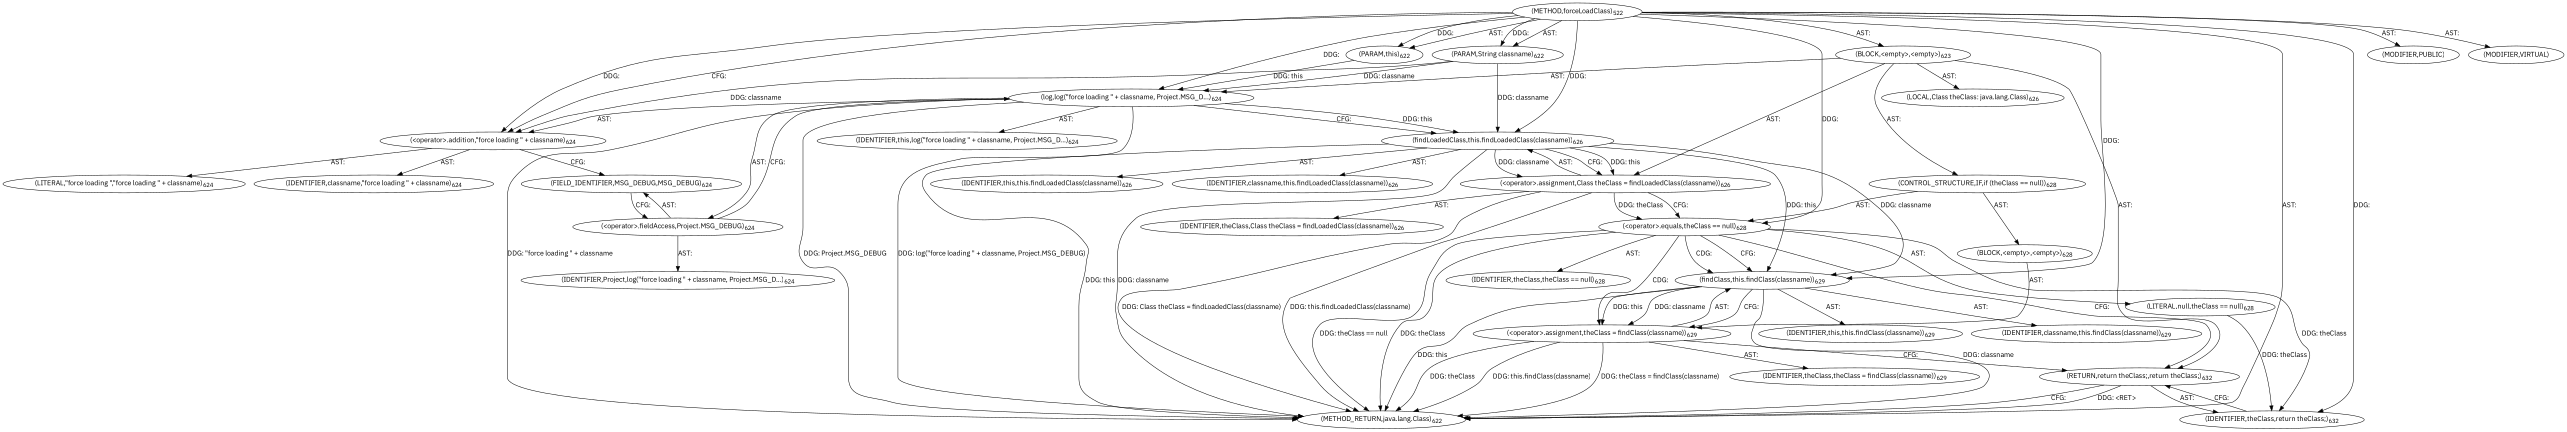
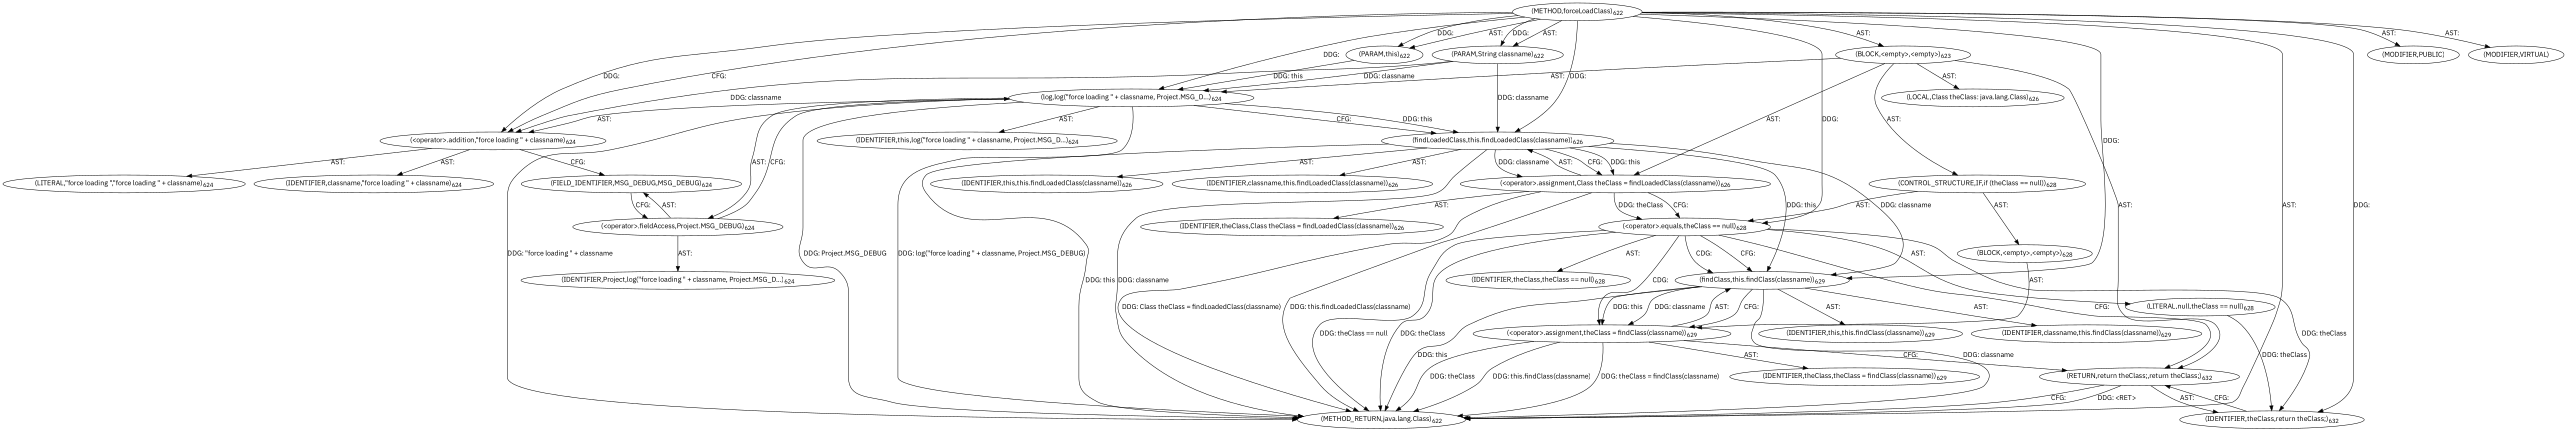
  digraph {
    fontname="IBM Plex Sans"
    node [fontname="IBM Plex Sans"]
    edge [fontname="IBM Plex Sans"]
-   n1 [label=<(METHOD,forceLoadClass)<SUB>522</SUB>>]
+   n1 [label=<(METHOD,forceLoadClass)<SUB>622</SUB>>]
    n2 [label=<(PARAM,this)<SUB>622</SUB>>]
    n3 [label=<(PARAM,String classname)<SUB>622</SUB>>]
    n4 [label=<(BLOCK,&lt;empty&gt;,&lt;empty&gt;)<SUB>623</SUB>>]
    n5 [label=<(log,log(&quot;force loading &quot; + classname, Project.MSG_D...)<SUB>624</SUB>>]
    n6 [label=<(&lt;operator&gt;.addition,&quot;force loading &quot; + classname)<SUB>624</SUB>>]
    n7 [label=<(findLoadedClass,this.findLoadedClass(classname))<SUB>626</SUB>>]
    n8 [label=<(&lt;operator&gt;.equals,theClass == null)<SUB>628</SUB>>]
    n9 [label=<(findClass,this.findClass(classname))<SUB>629</SUB>>]
    n10 [label=<(IDENTIFIER,theClass,return theClass;)<SUB>632</SUB>>]
    n11 [label=<(MODIFIER,PUBLIC)>]
    n12 [label=<(MODIFIER,VIRTUAL)>]
    n13 [label=<(METHOD_RETURN,java.lang.Class)<SUB>622</SUB>>]
    n14 [label=<(LOCAL,Class theClass: java.lang.Class)<SUB>626</SUB>>]
    n15 [label=<(&lt;operator&gt;.assignment,Class theClass = findLoadedClass(classname))<SUB>626</SUB>>]
    n16 [label=<(CONTROL_STRUCTURE,IF,if (theClass == null))<SUB>628</SUB>>]
    n17 [label=<(RETURN,return theClass;,return theClass;)<SUB>632</SUB>>]
    n18 [label=<(IDENTIFIER,this,log(&quot;force loading &quot; + classname, Project.MSG_D...)<SUB>624</SUB>>]
    n19 [label=<(&lt;operator&gt;.fieldAccess,Project.MSG_DEBUG)<SUB>624</SUB>>]
    n20 [label=<(LITERAL,&quot;force loading &quot;,&quot;force loading &quot; + classname)<SUB>624</SUB>>]
    n21 [label=<(IDENTIFIER,classname,&quot;force loading &quot; + classname)<SUB>624</SUB>>]
    n22 [label=<(FIELD_IDENTIFIER,MSG_DEBUG,MSG_DEBUG)<SUB>624</SUB>>]
    n23 [label=<(IDENTIFIER,this,this.findLoadedClass(classname))<SUB>626</SUB>>]
    n24 [label=<(IDENTIFIER,classname,this.findLoadedClass(classname))<SUB>626</SUB>>]
    n25 [label=<(IDENTIFIER,theClass,theClass == null)<SUB>628</SUB>>]
    n26 [label=<(LITERAL,null,theClass == null)<SUB>628</SUB>>]
    n27 [label=<(&lt;operator&gt;.assignment,theClass = findClass(classname))<SUB>629</SUB>>]
    n28 [label=<(IDENTIFIER,this,this.findClass(classname))<SUB>629</SUB>>]
    n29 [label=<(IDENTIFIER,classname,this.findClass(classname))<SUB>629</SUB>>]
    n30 [label=<(IDENTIFIER,theClass,Class theClass = findLoadedClass(classname))<SUB>626</SUB>>]
    n31 [label=<(BLOCK,&lt;empty&gt;,&lt;empty&gt;)<SUB>628</SUB>>]
    n32 [label=<(IDENTIFIER,Project,log(&quot;force loading &quot; + classname, Project.MSG_D...)<SUB>624</SUB>>]
    n33 [label=<(IDENTIFIER,theClass,theClass = findClass(classname))<SUB>629</SUB>>]
    n1 -> n2 [label="AST: "]
    n1 -> n2 [label="DDG: "]
    n1 -> n3 [label="AST: "]
    n1 -> n3 [label="DDG: "]
    n1 -> n4 [label="AST: "]
    n1 -> n5 [label="DDG: "]
    n1 -> n6 [label="CFG: "]
    n1 -> n6 [label="DDG: "]
    n1 -> n7 [label="DDG: "]
    n1 -> n8 [label="DDG: "]
    n1 -> n9 [label="DDG: "]
    n1 -> n10 [label="DDG: "]
    n1 -> n11 [label="AST: "]
    n1 -> n12 [label="AST: "]
    n1 -> n13 [label="AST: "]
    n2 -> n5 [label="DDG: this"]
    n3 -> n5 [label="DDG: classname"]
    n3 -> n6 [label="DDG: classname"]
    n3 -> n7 [label="DDG: classname"]
    n4 -> n5 [label="AST: "]
    n4 -> n14 [label="AST: "]
    n4 -> n15 [label="AST: "]
    n4 -> n16 [label="AST: "]
    n4 -> n17 [label="AST: "]
    n5 -> n6 [label="AST: "]
    n5 -> n7 [label="CFG: "]
    n5 -> n7 [label="DDG: this"]
    n5 -> n13 [label="DDG: &quot;force loading &quot; + classname"]
    n5 -> n13 [label="DDG: Project.MSG_DEBUG"]
    n5 -> n13 [label="DDG: log(&quot;force loading &quot; + classname, Project.MSG_DEBUG)"]
    n5 -> n18 [label="AST: "]
    n5 -> n19 [label="AST: "]
    n6 -> n20 [label="AST: "]
    n6 -> n21 [label="AST: "]
    n6 -> n22 [label="CFG: "]
    n7 -> n9 [label="DDG: this"]
    n7 -> n9 [label="DDG: classname"]
    n7 -> n13 [label="DDG: this"]
    n7 -> n13 [label="DDG: classname"]
    n7 -> n15 [label="CFG: "]
    n7 -> n15 [label="DDG: this"]
    n7 -> n15 [label="DDG: classname"]
    n7 -> n23 [label="AST: "]
    n7 -> n24 [label="AST: "]
    n8 -> n9 [label="CFG: "]
    n8 -> n9 [label="CDG: "]
    n8 -> n10 [label="DDG: theClass"]
    n8 -> n13 [label="DDG: theClass"]
    n8 -> n13 [label="DDG: theClass == null"]
    n8 -> n17 [label="CFG: "]
    n8 -> n25 [label="AST: "]
    n8 -> n26 [label="AST: "]
    n8 -> n27 [label="CDG: "]
    n9 -> n13 [label="DDG: this"]
    n9 -> n13 [label="DDG: classname"]
    n9 -> n27 [label="CFG: "]
    n9 -> n27 [label="DDG: this"]
    n9 -> n27 [label="DDG: classname"]
    n9 -> n28 [label="AST: "]
    n9 -> n29 [label="AST: "]
    n10 -> n17 [label="CFG: "]
    n15 -> n7 [label="AST: "]
    n15 -> n8 [label="CFG: "]
    n15 -> n8 [label="DDG: theClass"]
    n15 -> n13 [label="DDG: this.findLoadedClass(classname)"]
    n15 -> n13 [label="DDG: Class theClass = findLoadedClass(classname)"]
    n15 -> n30 [label="AST: "]
    n16 -> n8 [label="AST: "]
    n16 -> n31 [label="AST: "]
    n17 -> n10 [label="AST: "]
    n17 -> n13 [label="CFG: "]
    n17 -> n13 [label="DDG: &lt;RET&gt;"]
    n19 -> n5 [label="CFG: "]
    n19 -> n22 [label="AST: "]
    n19 -> n32 [label="AST: "]
    n22 -> n19 [label="CFG: "]
    n26 -> n10 [label="DDG: theClass"]
    n27 -> n9 [label="AST: "]
    n27 -> n13 [label="DDG: theClass"]
    n27 -> n13 [label="DDG: this.findClass(classname)"]
    n27 -> n13 [label="DDG: theClass = findClass(classname)"]
    n27 -> n17 [label="CFG: "]
    n27 -> n33 [label="AST: "]
    n31 -> n27 [label="AST: "]
  }
